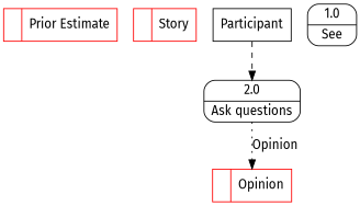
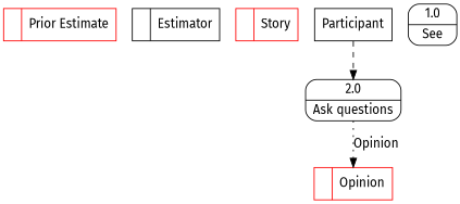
  digraph {
    fontname="Fira Sans"
    node [shape=record fontname="Fira Sans"]
    edge [fontname="Fira Sans"]
    n1 [color=red label="<f0>  |<f1> Prior Estimate "]
+   n2 [label="<f0>  |<f1> Estimator "]
    n3 [color=red label="<f0>  |<f1> Story "]
    n4 [label=Participant shape=box]
    n5 [label="{<f0> 2.0|<f1> Ask questions }" shape=Mrecord]
    n6 [label="{<f0> 1.0|<f1> See }" shape=Mrecord]
    n7 [color=red label="<f0>  |<f1> Opinion "]
    n4 -> n5 [style=dashed]
    n5 -> n7 [label=Opinion style=dotted]
  }
